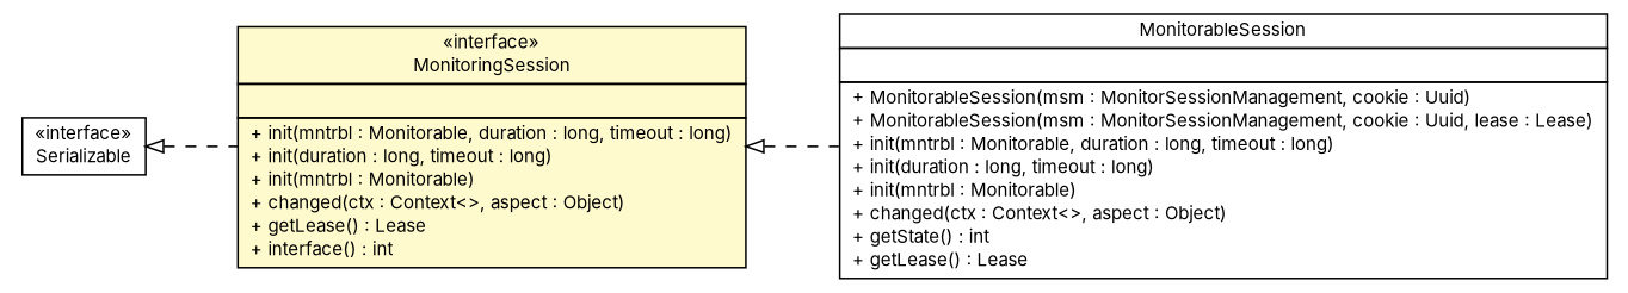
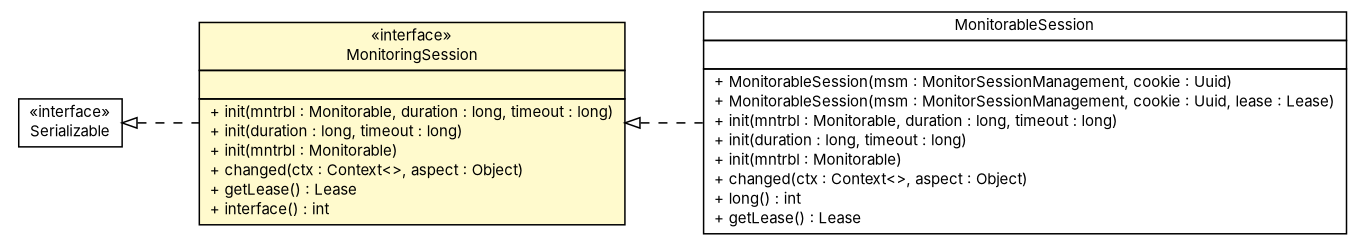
  digraph {
    fontname=Inter
    nodesep=0.25
    rankdir=LR
    ranksep=0.5
    node [fontcolor=black fontname=Inter fontsize=10.0 shape=plaintext]
    edge [arrowtail=empty dir=back fontname=Inter fontsize=10 headport=p labelfontname=Helvetica labelfontsize=10 style=dashed tailport=p]
-   n1 [label=<<table title="sorcer.core.monitor.MonitorableSession" border="0" cellborder="1" cellspacing="0" cellpadding="2" port="p" href="./MonitorableSession.html"> 		<tr><td><table border="0" cellspacing="0" cellpadding="1"> <tr><td align="center" balign="center"> MonitorableSession </td></tr> 		</table></td></tr> 		<tr><td><table border="0" cellspacing="0" cellpadding="1"> <tr><td align="left" balign="left">  </td></tr> 		</table></td></tr> 		<tr><td><table border="0" cellspacing="0" cellpadding="1"> <tr><td align="left" balign="left"> + MonitorableSession(msm : MonitorSessionManagement, cookie : Uuid) </td></tr> <tr><td align="left" balign="left"> + MonitorableSession(msm : MonitorSessionManagement, cookie : Uuid, lease : Lease) </td></tr> <tr><td align="left" balign="left"> + init(mntrbl : Monitorable, duration : long, timeout : long) </td></tr> <tr><td align="left" balign="left"> + init(duration : long, timeout : long) </td></tr> <tr><td align="left" balign="left"> + init(mntrbl : Monitorable) </td></tr> <tr><td align="left" balign="left"> + changed(ctx : Context&lt;&gt;, aspect : Object) </td></tr> <tr><td align="left" balign="left"> + getState() : int </td></tr> <tr><td align="left" balign="left"> + getLease() : Lease </td></tr> 		</table></td></tr> 		</table>>]
+   n1 [label=<<table title="sorcer.core.monitor.MonitorableSession" border="0" cellborder="1" cellspacing="0" cellpadding="2" port="p" href="./MonitorableSession.html"> 		<tr><td><table border="0" cellspacing="0" cellpadding="1"> <tr><td align="center" balign="center"> MonitorableSession </td></tr> 		</table></td></tr> 		<tr><td><table border="0" cellspacing="0" cellpadding="1"> <tr><td align="left" balign="left">  </td></tr> 		</table></td></tr> 		<tr><td><table border="0" cellspacing="0" cellpadding="1"> <tr><td align="left" balign="left"> + MonitorableSession(msm : MonitorSessionManagement, cookie : Uuid) </td></tr> <tr><td align="left" balign="left"> + MonitorableSession(msm : MonitorSessionManagement, cookie : Uuid, lease : Lease) </td></tr> <tr><td align="left" balign="left"> + init(mntrbl : Monitorable, duration : long, timeout : long) </td></tr> <tr><td align="left" balign="left"> + init(duration : long, timeout : long) </td></tr> <tr><td align="left" balign="left"> + init(mntrbl : Monitorable) </td></tr> <tr><td align="left" balign="left"> + changed(ctx : Context&lt;&gt;, aspect : Object) </td></tr> <tr><td align="left" balign="left"> + long() : int </td></tr> <tr><td align="left" balign="left"> + getLease() : Lease </td></tr> 		</table></td></tr> 		</table>>]
    n2 [label=<<table title="sorcer.core.monitor.MonitoringSession" border="0" cellborder="1" cellspacing="0" cellpadding="2" port="p" bgcolor="lemonChiffon" href="./MonitoringSession.html"> 		<tr><td><table border="0" cellspacing="0" cellpadding="1"> <tr><td align="center" balign="center"> &#171;interface&#187; </td></tr> <tr><td align="center" balign="center"> MonitoringSession </td></tr> 		</table></td></tr> 		<tr><td><table border="0" cellspacing="0" cellpadding="1"> <tr><td align="left" balign="left">  </td></tr> 		</table></td></tr> 		<tr><td><table border="0" cellspacing="0" cellpadding="1"> <tr><td align="left" balign="left"> + init(mntrbl : Monitorable, duration : long, timeout : long) </td></tr> <tr><td align="left" balign="left"> + init(duration : long, timeout : long) </td></tr> <tr><td align="left" balign="left"> + init(mntrbl : Monitorable) </td></tr> <tr><td align="left" balign="left"> + changed(ctx : Context&lt;&gt;, aspect : Object) </td></tr> <tr><td align="left" balign="left"> + getLease() : Lease </td></tr> <tr><td align="left" balign="left"> + interface() : int </td></tr> 		</table></td></tr> 		</table>>]
    n3 [label=<<table title="java.io.Serializable" border="0" cellborder="1" cellspacing="0" cellpadding="2" port="p" href="http://docs.oracle.com/javase/7/docs/api/java/io/Serializable.html"> 		<tr><td><table border="0" cellspacing="0" cellpadding="1"> <tr><td align="center" balign="center"> &#171;interface&#187; </td></tr> <tr><td align="center" balign="center"> Serializable </td></tr> 		</table></td></tr> 		</table>>]
    n2 -> n1
    n3 -> n2
  }
